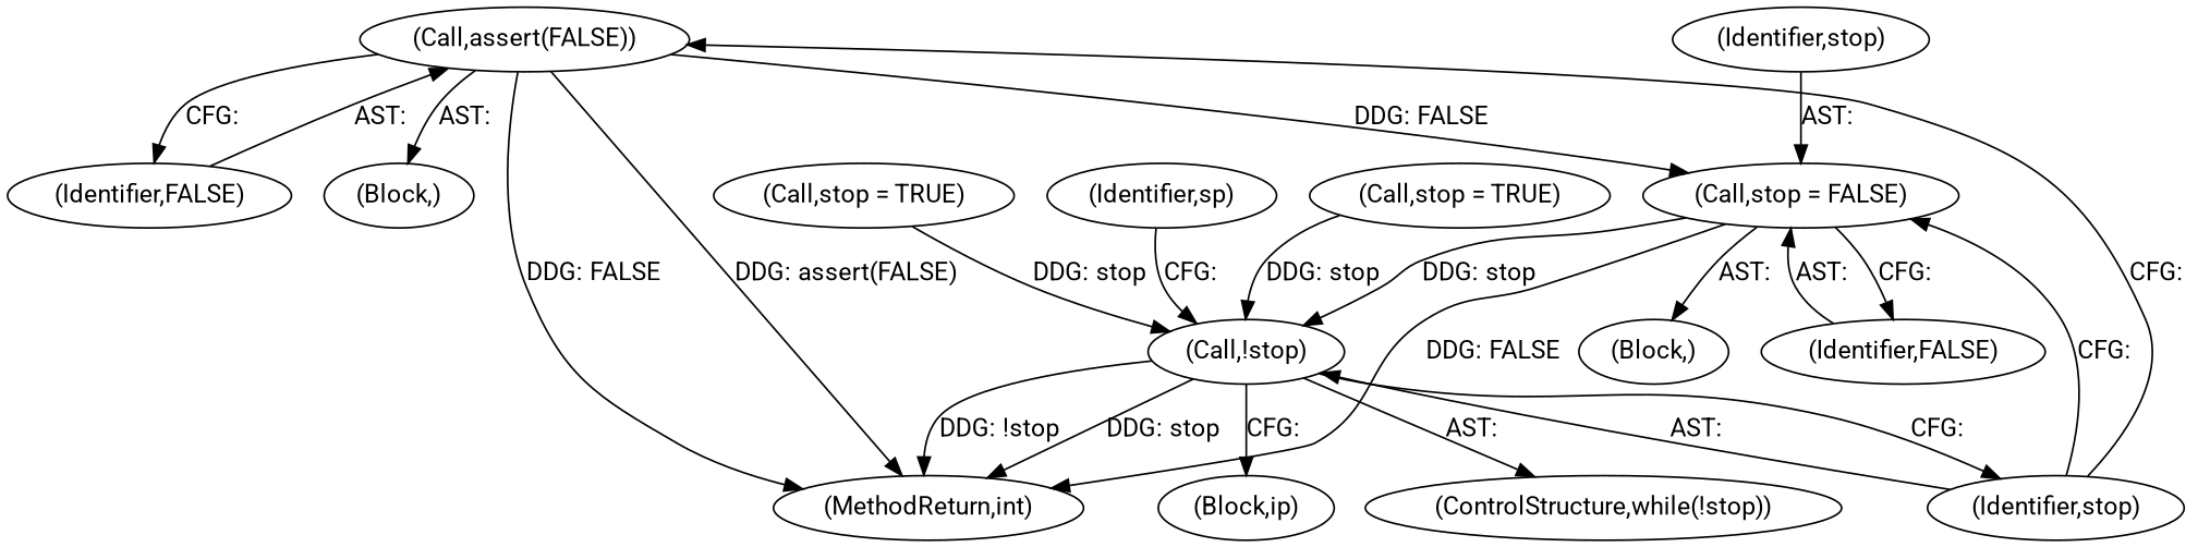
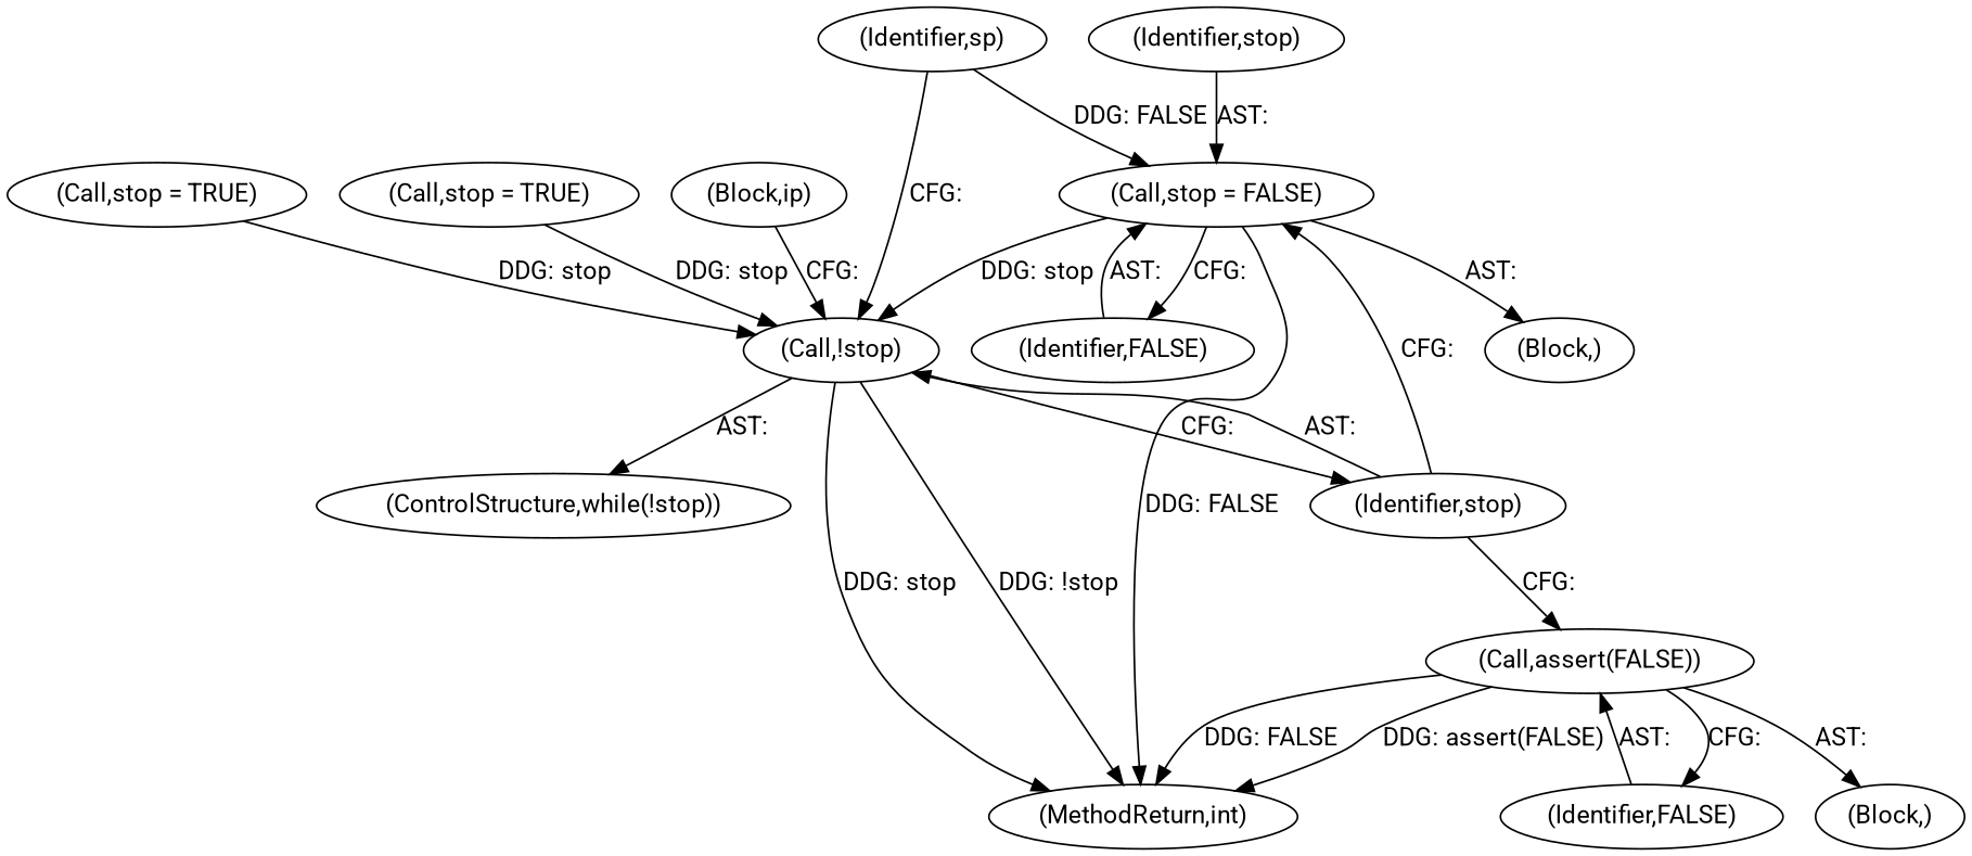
  digraph {
    fontname=Roboto
    node [fontname=Roboto]
    edge [fontname=Roboto]
    n1 [label="(Call,assert(FALSE))"]
    n2 [label="(Call,stop = FALSE)"]
    n3 [label="(Identifier,FALSE)"]
    n4 [label="(Block,)"]
    n5 [label="(MethodReturn,int)"]
    n6 [label="(Call,!stop)"]
    n7 [label="(Block,)"]
    n8 [label="(Identifier,FALSE)"]
    n9 [label="(ControlStructure,while(!stop))"]
    n10 [label="(Identifier,stop)"]
    n11 [label="(Identifier,sp)"]
    n12 [label="(Block,ip)"]
    n13 [label="(Call,stop = TRUE)"]
    n14 [label="(Identifier,stop)"]
    n15 [label="(Call,stop = TRUE)"]
-   n1 -> n2 [label="DDG: FALSE"]
+   n11 -> n2 [label="DDG: FALSE"]
    n1 -> n3 [label="CFG: "]
    n1 -> n4 [label="AST: "]
    n1 -> n5 [label="DDG: FALSE"]
    n1 -> n5 [label="DDG: assert(FALSE)"]
    n2 -> n5 [label="DDG: FALSE"]
    n2 -> n6 [label="DDG: stop"]
    n2 -> n7 [label="AST: "]
    n2 -> n8 [label="CFG: "]
    n3 -> n1 [label="AST: "]
    n6 -> n5 [label="DDG: stop"]
    n6 -> n5 [label="DDG: !stop"]
    n6 -> n9 [label="AST: "]
    n6 -> n10 [label="CFG: "]
    n8 -> n2 [label="AST: "]
    n10 -> n1 [label="CFG: "]
    n10 -> n2 [label="CFG: "]
    n10 -> n6 [label="AST: "]
    n11 -> n6 [label="CFG: "]
-   n6 -> n12 [label="CFG: "]
+   n12 -> n6 [label="CFG: "]
    n13 -> n6 [label="DDG: stop"]
    n14 -> n2 [label="AST: "]
    n15 -> n6 [label="DDG: stop"]
  }
